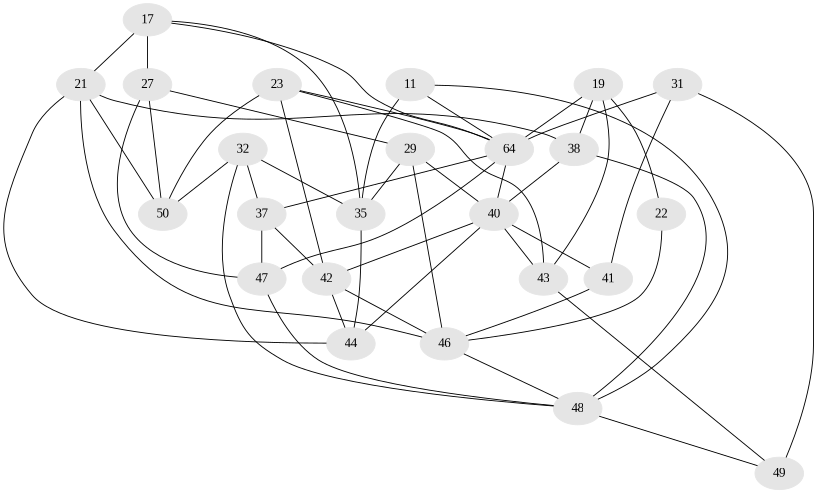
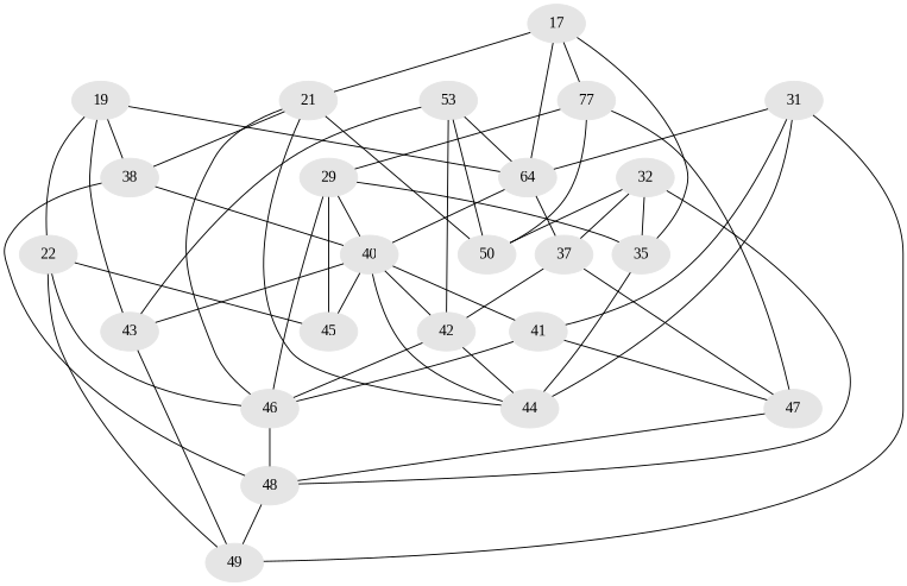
  graph {
    fontname="Liberation Serif"
    node [color=gray90 fontname="Liberation Serif" style=filled]
    edge [fontname="Liberation Serif"]
-   11 [super="+10"]
    n2 [label=64 super="+13+16"]
    35 [super="+25+7+12"]
    48 [super="+6"]
    40 [super="+4+8+24"]
    37
    44 [super="+26"]
    49
    17 [super="+3"]
    21 [super="+20"]
-   27 [super="+15"]
+   27 [super="+15" label=77]
    38
    46 [super="+2+36"]
    50
    29 [super="+1+18"]
    47 [super="+33"]
    19
    22
    43
-   23
+   45 [super="+39"]
+   23 [label=53]
    42 [super="+28"]
    41
    31 [super="+30"]
    32 [super="+5"]
-   11 -- n2
-   11 -- 35 [weight=4]
-   11 -- 48
    n2 -- 40
    n2 -- 37
    35 -- 44
    48 -- 49
    40 -- 44
    40 -- 43
+   40 -- 45 [weight=2]
    40 -- 42
    40 -- 41
    37 -- 47
    37 -- 42
    17 -- n2
    17 -- 35
    17 -- 21 [weight=2]
    17 -- 27 [weight=2]
    21 -- 44
    21 -- 38
    21 -- 46
    21 -- 50
    27 -- 50
    27 -- 29 [weight=2]
    27 -- 47 [weight=3]
    38 -- 48
    38 -- 40
    46 -- 48
    29 -- 35 [weight=2]
    29 -- 40
    29 -- 46 [weight=2]
+   29 -- 45 [weight=3]
    47 -- 48
    19 -- n2
    19 -- 38
    19 -- 22
    19 -- 43
+   22 -- 49
    22 -- 46
+   22 -- 45
    43 -- 49
    23 -- n2
    23 -- 50
    23 -- 43
    23 -- 42
    42 -- 44
    42 -- 46 [weight=2]
    41 -- 46
-   n2 -- 47
+   41 -- 47
    31 -- n2 [weight=2]
+   31 -- 44 [weight=2]
    31 -- 49
    31 -- 41
    32 -- 35 [weight=2]
    32 -- 48
    32 -- 37
    32 -- 50
  }
